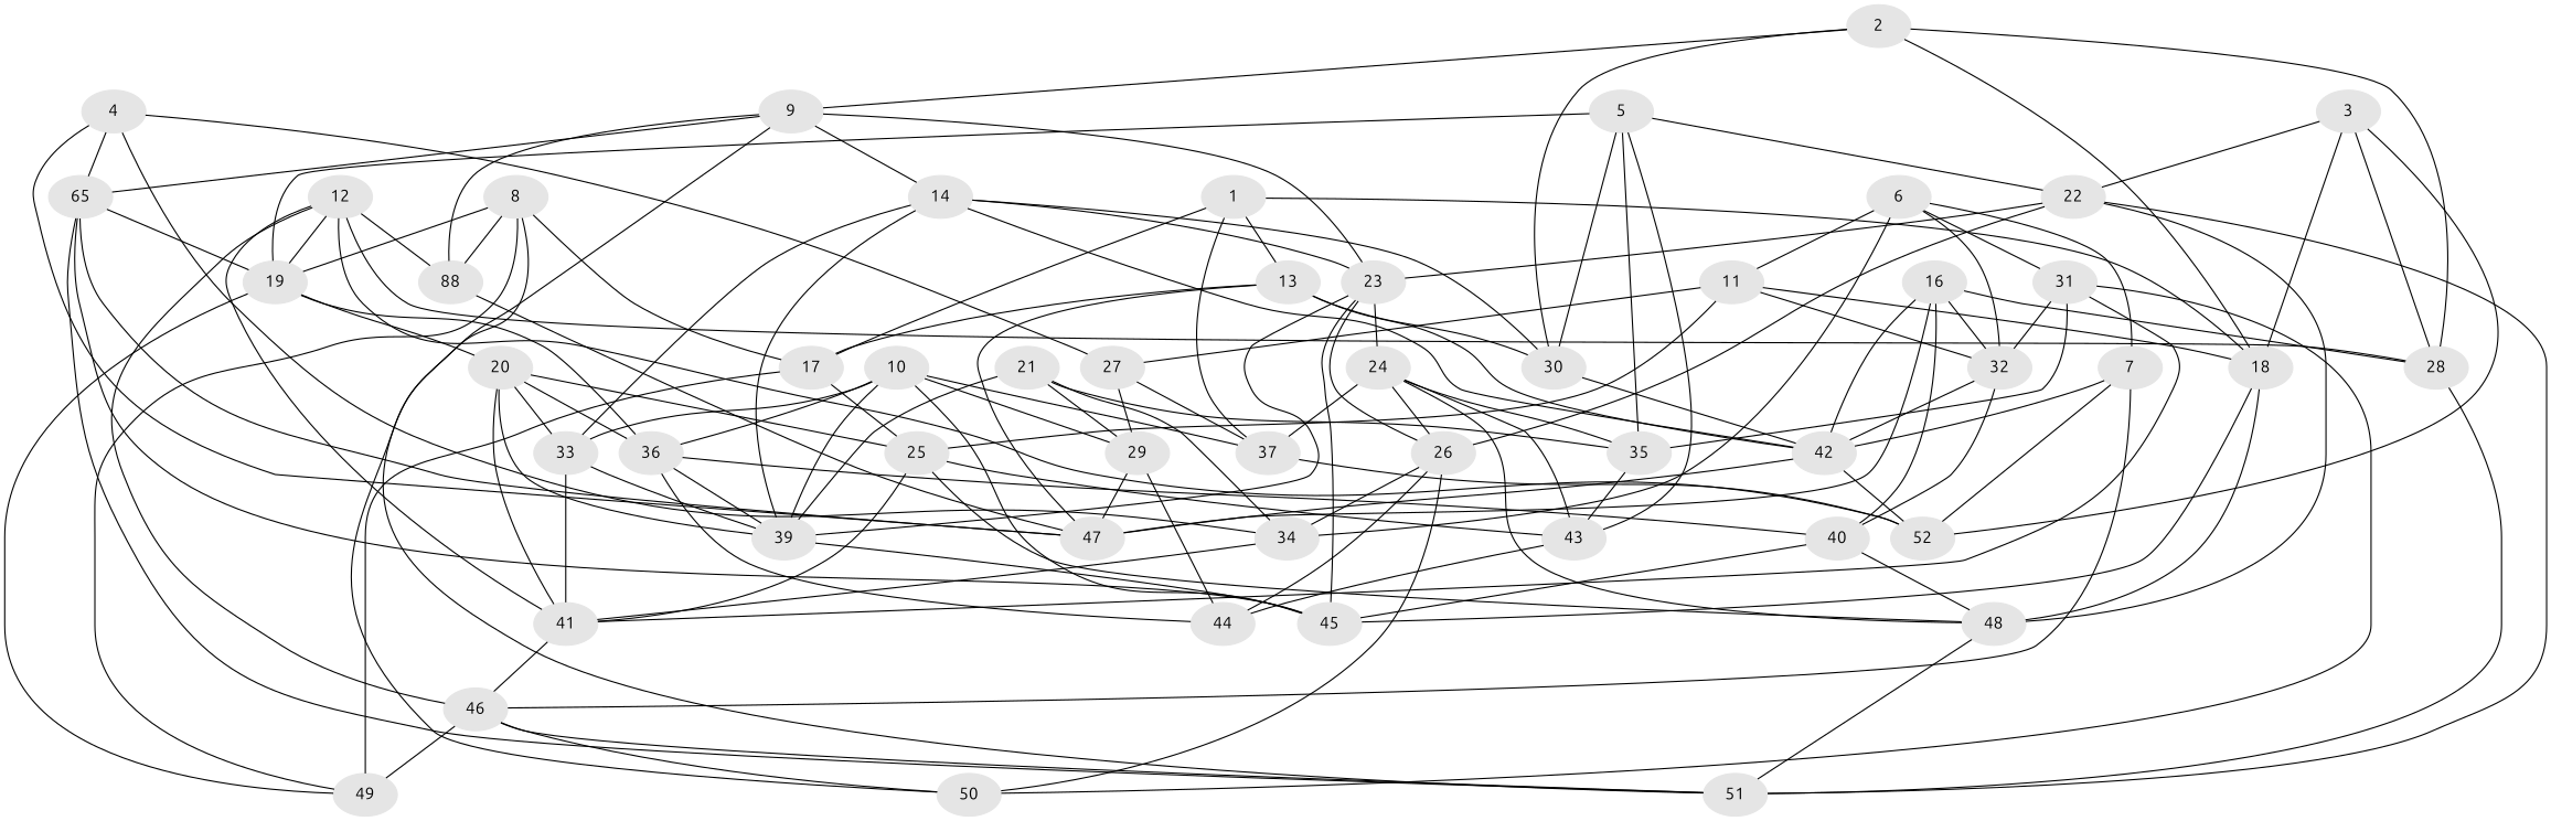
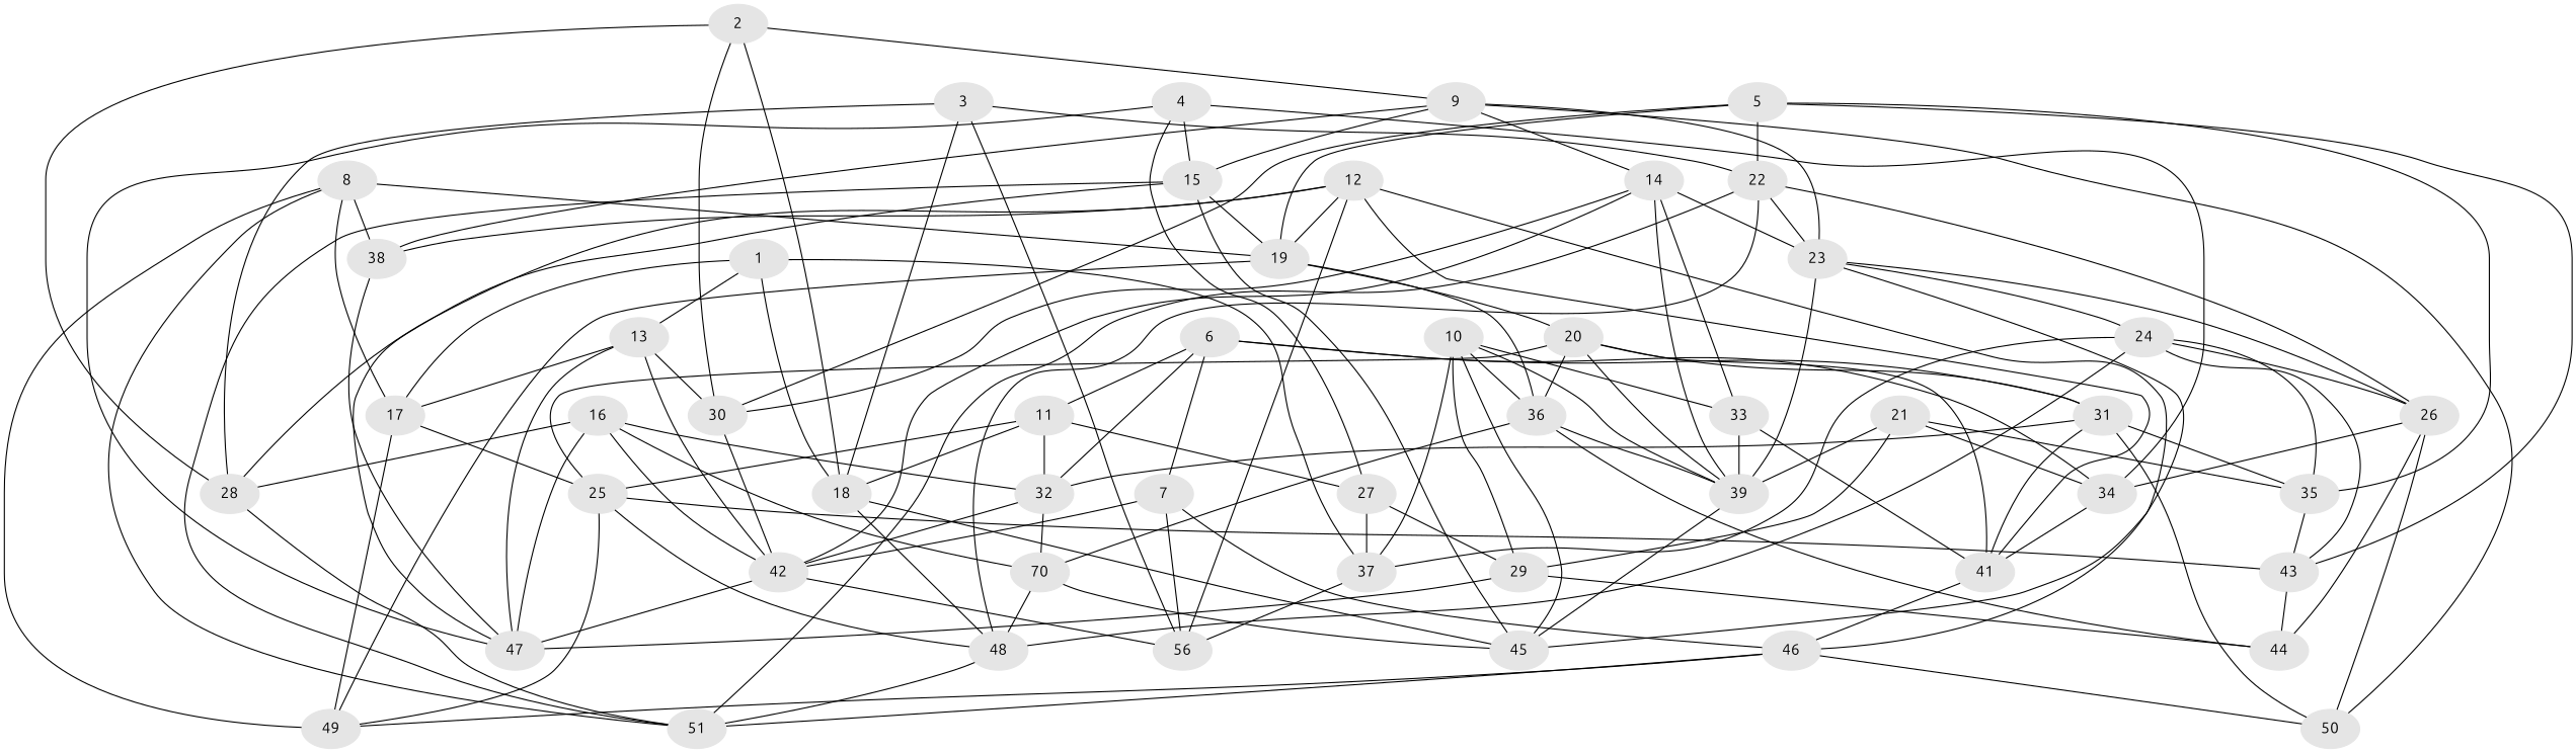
  graph {
    fontname=Ubuntu
    node [color=gray90 fontname=Ubuntu style=filled]
    edge [fontname=Ubuntu weight=1.0]
    1
    13
    17
    18
    37
    30
    47
    42
    49
    25
    45
    48
-   52
+   52 [label=56]
    2
    9
    28
-   15 [label=65]
-   38 [label=88]
+   15
+   38
    14
    23
    50
    51
    3
    22
    26
    4
    27
    34
    19
    29
    41
    5
    35
    43
    36
    20
-   40
+   40 [label=70]
    44
    6
    7
    11
    31
    32
    46
    8
    33
    39
    24
    10
    12
    16
    21
    1 -- 13
    1 -- 17
    1 -- 18
    1 -- 37
    13 -- 17
    13 -- 30 [weight=2.0]
    13 -- 47
    13 -- 42
    17 -- 49 [weight=2.0]
    17 -- 25
    18 -- 45
    18 -- 48
    37 -- 52
    30 -- 42
    42 -- 47
    42 -- 52
-   25 -- 41
+   25 -- 49
    25 -- 48
    25 -- 43
    48 -- 51
    2 -- 18
    2 -- 30
    2 -- 9
    2 -- 28
    9 -- 15
    9 -- 38
    9 -- 14
    9 -- 23
    9 -- 50
    28 -- 51
    15 -- 47
    15 -- 45
    15 -- 51
    15 -- 19
    38 -- 47
    14 -- 30
    14 -- 42
    14 -- 23 [weight=2.0]
    14 -- 33 [weight=2.0]
    14 -- 39
    23 -- 45
    23 -- 26
    23 -- 39
    23 -- 24
    3 -- 18
    3 -- 52
    3 -- 28
    3 -- 22
    22 -- 48
    22 -- 23
    22 -- 51
    22 -- 26
    26 -- 50
    26 -- 34
    26 -- 44
    4 -- 47
    4 -- 15
    4 -- 27
    4 -- 34
    27 -- 37 [weight=2.0]
    27 -- 29
    34 -- 41
    19 -- 49
    19 -- 36
    19 -- 20
    29 -- 47
    29 -- 44 [weight=2.0]
    41 -- 46
    5 -- 30
    5 -- 22
    5 -- 19
    5 -- 35
    5 -- 43
    35 -- 43
    43 -- 44 [weight=2.0]
    36 -- 40
    36 -- 44
    36 -- 39
    20 -- 25
    20 -- 41
    20 -- 36
-   20 -- 33
+   20 -- 31
    20 -- 39
    40 -- 45
    40 -- 48
    6 -- 34 [weight=2.0]
    6 -- 7
    6 -- 11
    6 -- 31
    6 -- 32
    7 -- 42
    7 -- 52
    7 -- 46
    11 -- 18
    11 -- 25
    11 -- 27 [weight=2.0]
    11 -- 32
    31 -- 50
    31 -- 41
    31 -- 35 [weight=2.0]
    31 -- 32
    32 -- 42
    32 -- 40
    46 -- 49
    46 -- 50
    46 -- 51
    8 -- 17
    8 -- 49
    8 -- 38
    8 -- 51
    8 -- 19 [weight=2.0]
    33 -- 41
    33 -- 39
    39 -- 45
    24 -- 37
    24 -- 48
    24 -- 26
    24 -- 35
    24 -- 43
    10 -- 37
    10 -- 45
    10 -- 29
    10 -- 36
    10 -- 33
    10 -- 39
    12 -- 52
    12 -- 28
    12 -- 38
    12 -- 19
    12 -- 41
    12 -- 46
    16 -- 47
    16 -- 42
    16 -- 28 [weight=2.0]
    16 -- 40
    16 -- 32
    21 -- 34
    21 -- 29
    21 -- 35
    21 -- 39
  }
